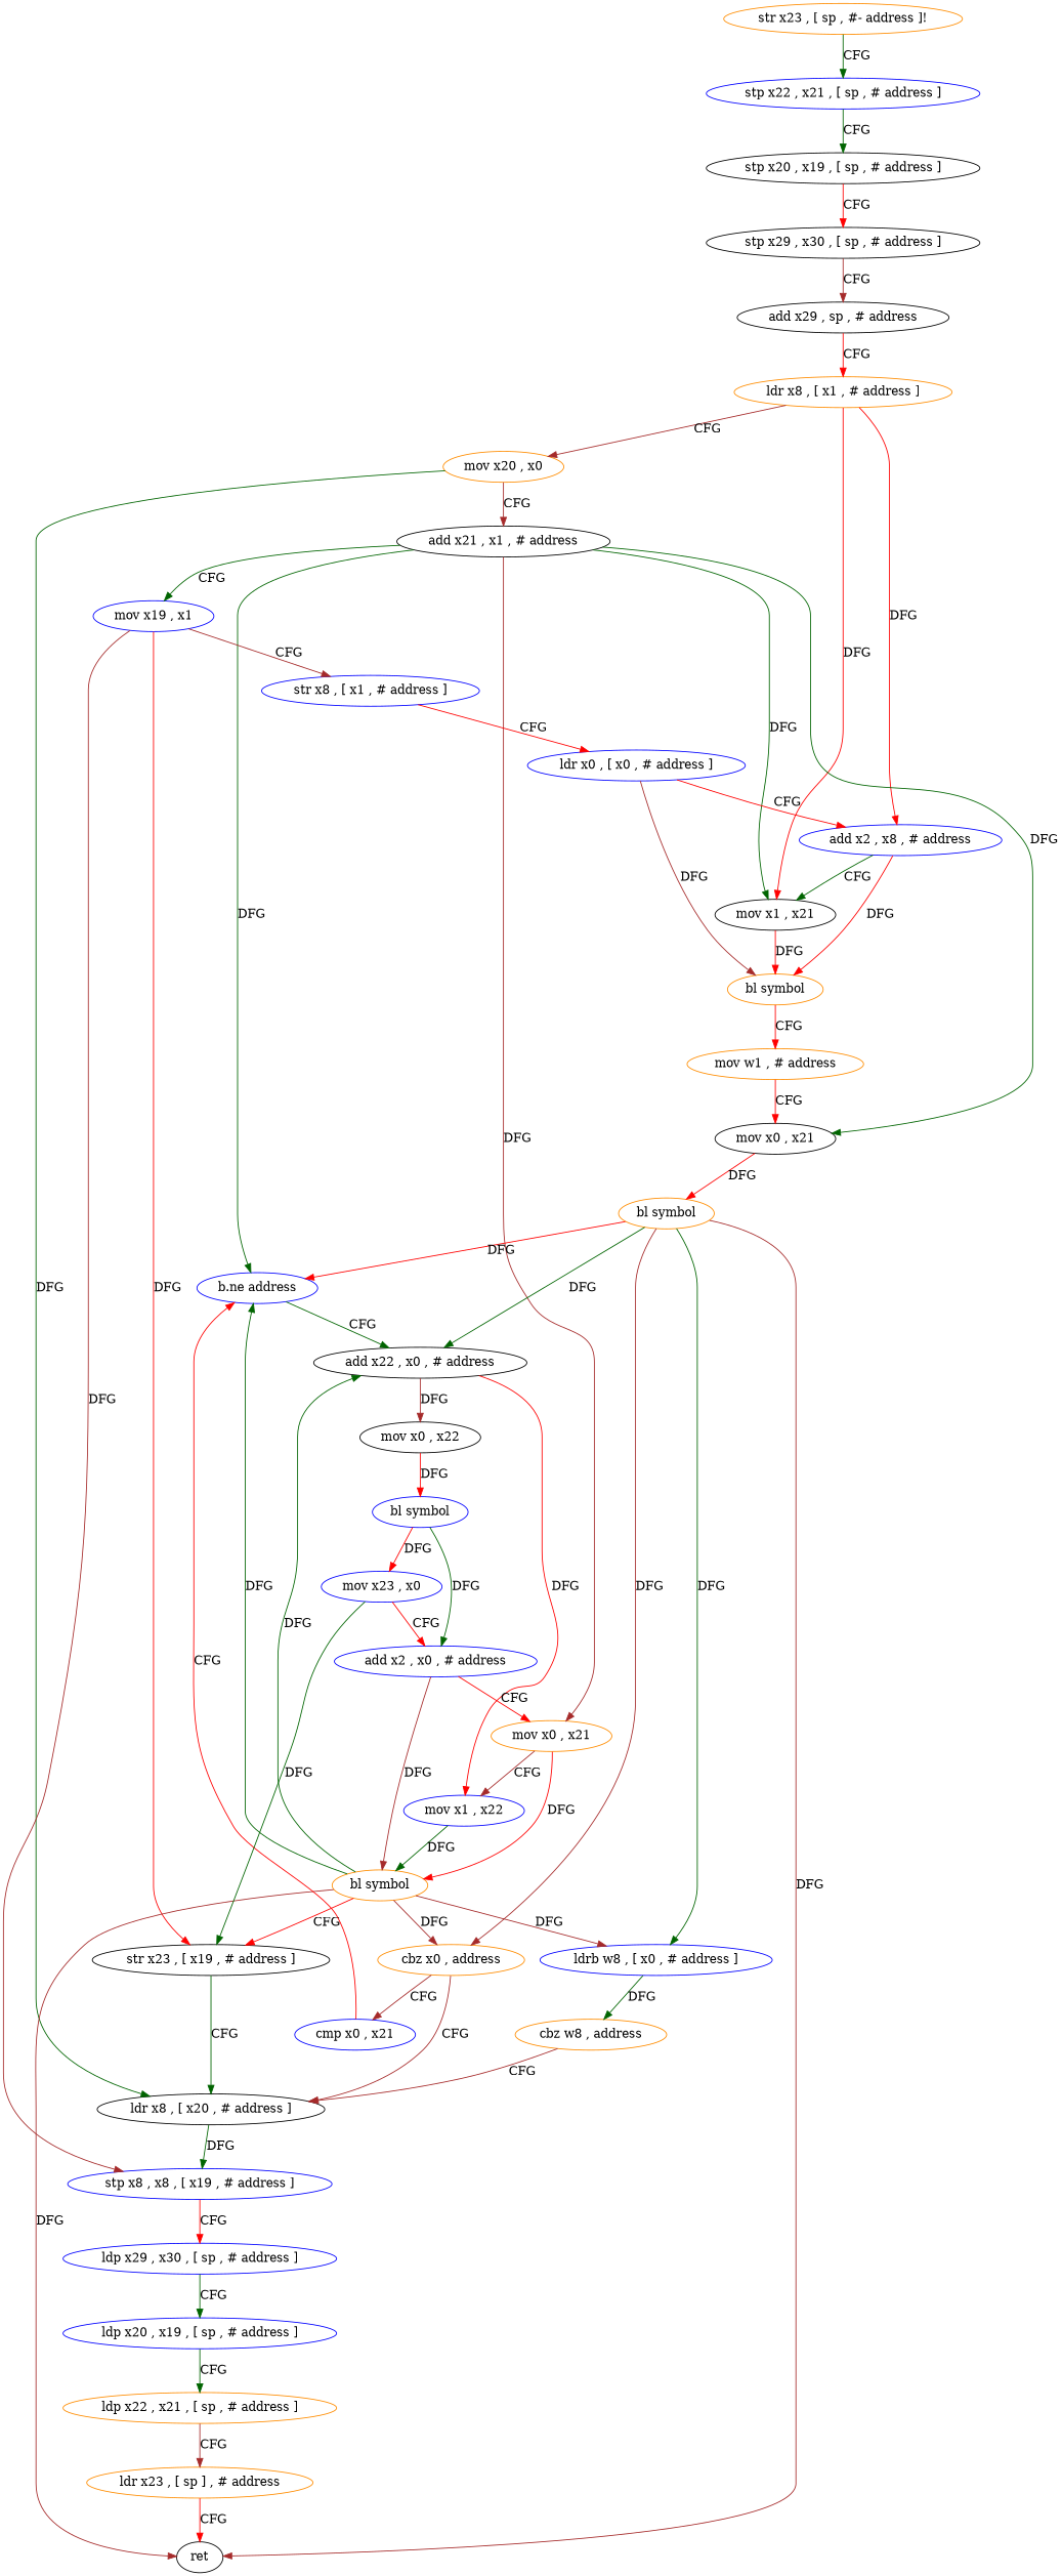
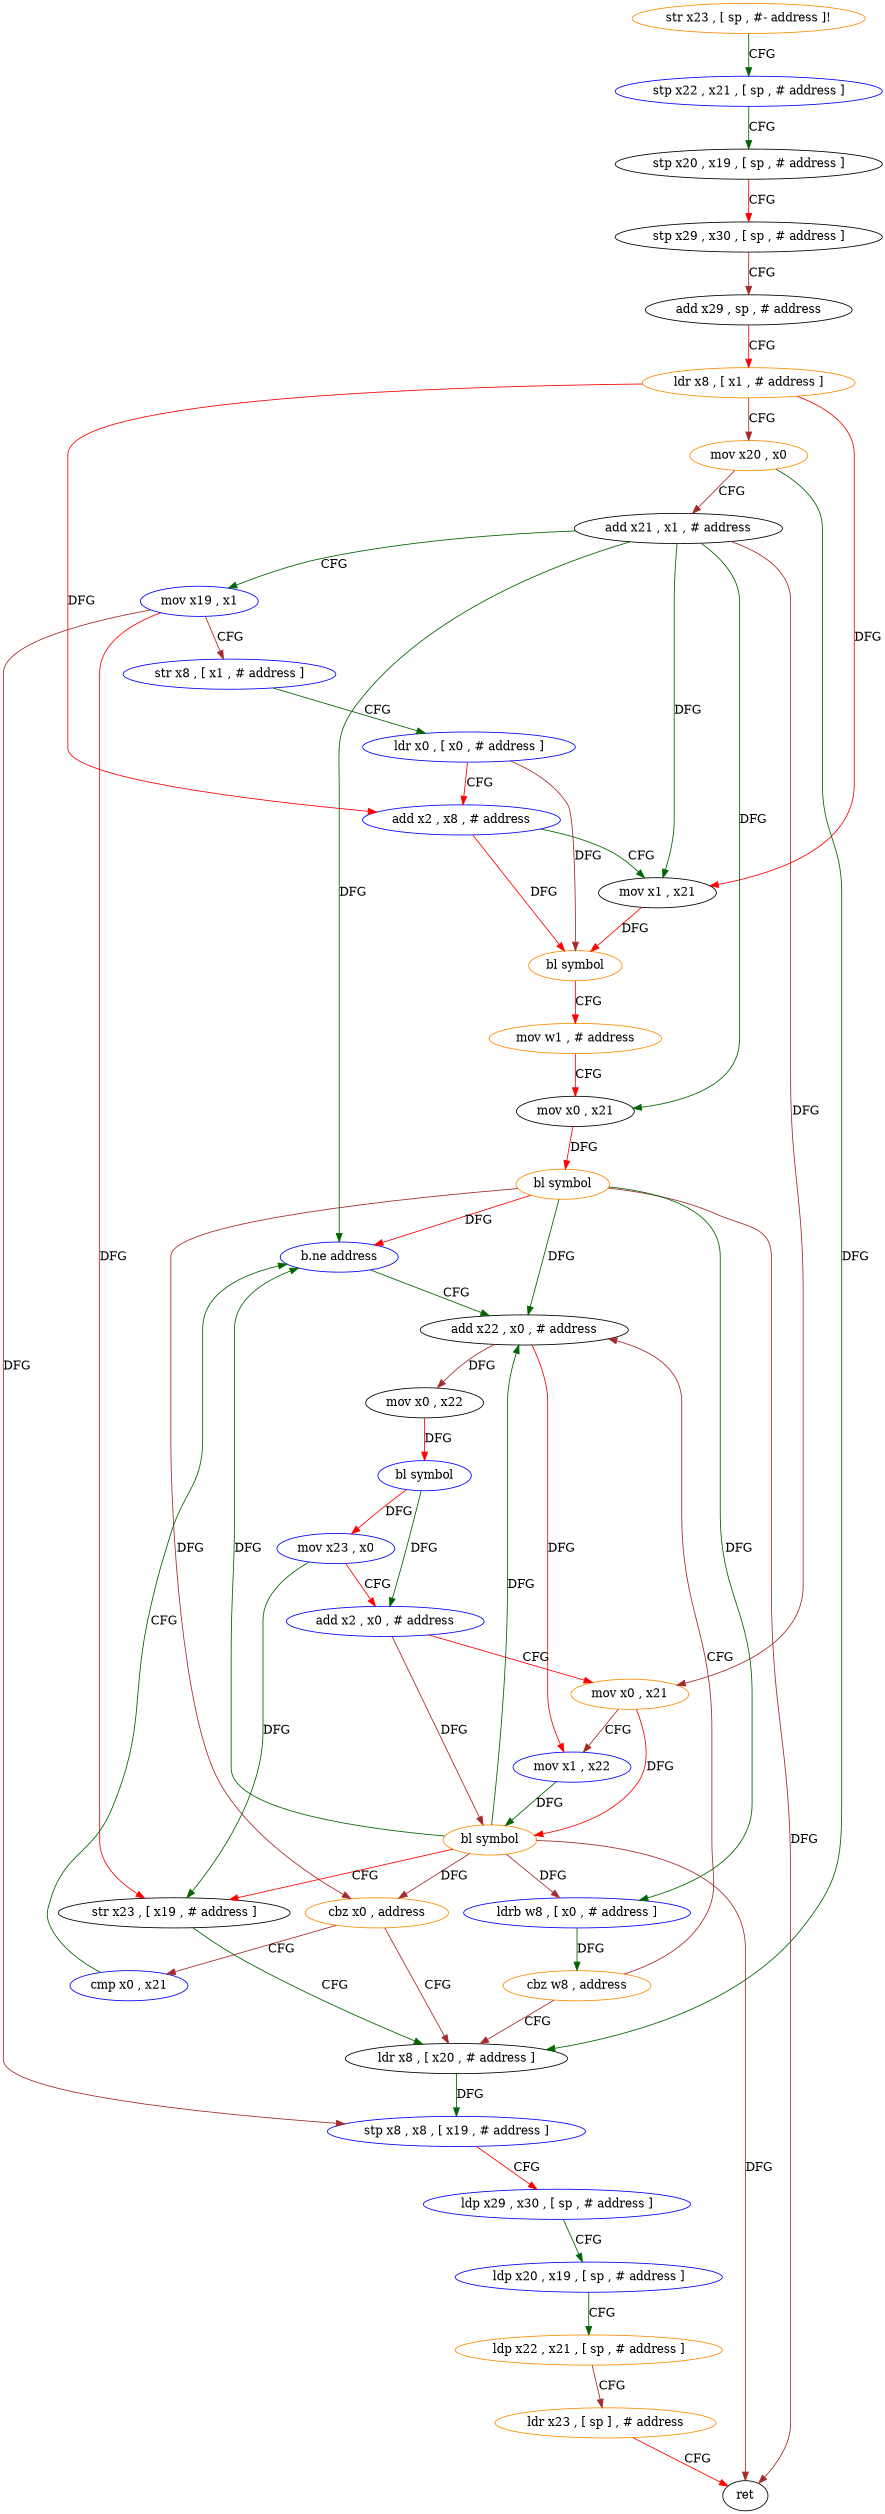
  digraph {
    node [color=blue]
    edge [color=darkgreen]
    n1 [color=darkorange label="str x23 , [ sp , #- address ]!"]
    n2 [label="stp x22 , x21 , [ sp , # address ]"]
    n3 [color=black label="stp x20 , x19 , [ sp , # address ]"]
    n4 [color=black label="stp x29 , x30 , [ sp , # address ]"]
    n5 [color=black label="add x29 , sp , # address"]
    n6 [color=darkorange label="ldr x8 , [ x1 , # address ]"]
    n7 [color=darkorange label="mov x20 , x0"]
    n8 [label="add x2 , x8 , # address"]
    n9 [color=black label="mov x1 , x21"]
    n10 [color=black label="add x21 , x1 , # address"]
    n11 [color=black label="ldr x8 , [ x20 , # address ]"]
    n12 [label="str x8 , [ x1 , # address ]"]
    n13 [label="ldr x0 , [ x0 , # address ]"]
    n14 [color=darkorange label="bl symbol"]
    n15 [label="mov x19 , x1"]
    n16 [color=black label="mov x0 , x21"]
    n17 [label="b.ne address"]
    n18 [color=darkorange label="mov x0 , x21"]
    n19 [label="stp x8 , x8 , [ x19 , # address ]"]
    n20 [color=black label="str x23 , [ x19 , # address ]"]
    n21 [color=darkorange label="bl symbol"]
    n22 [color=black label="add x22 , x0 , # address"]
    n23 [label="mov x1 , x22"]
    n24 [color=darkorange label="bl symbol"]
    n25 [label="ldp x29 , x30 , [ sp , # address ]"]
    n26 [color=darkorange label="mov w1 , # address"]
    n27 [color=darkorange label="cbz x0 , address"]
    n28 [color=black label=ret]
    n29 [label="ldrb w8 , [ x0 , # address ]"]
    n30 [label="cmp x0 , x21"]
    n31 [color=black label="mov x0 , x22"]
    n32 [color=darkorange label="cbz w8 , address"]
    n33 [label="ldp x20 , x19 , [ sp , # address ]"]
    n34 [color=darkorange label="ldp x22 , x21 , [ sp , # address ]"]
    n35 [color=darkorange label="ldr x23 , [ sp ] , # address"]
    n36 [label="bl symbol"]
    n37 [label="mov x23 , x0"]
    n38 [label="add x2 , x0 , # address"]
    n1 -> n2 [label=CFG]
    n2 -> n3 [label=CFG]
    n3 -> n4 [color=red label=CFG]
    n4 -> n5 [color=brown label=CFG]
    n5 -> n6 [color=red label=CFG]
    n6 -> n7 [color=brown label=CFG]
    n6 -> n8 [color=red label=DFG]
    n6 -> n9 [color=red label=DFG]
    n7 -> n10 [color=brown label=CFG]
    n7 -> n11 [label=DFG]
    n8 -> n9 [label=CFG]
    n8 -> n14 [color=red label=DFG]
    n9 -> n14 [color=red label=DFG]
    n10 -> n9 [label=DFG]
    n10 -> n15 [label=CFG]
    n10 -> n16 [label=DFG]
    n10 -> n17 [label=DFG]
    n10 -> n18 [color=brown label=DFG]
    n11 -> n19 [label=DFG]
-   n12 -> n13 [color=red label=CFG]
+   n12 -> n13 [label=CFG]
    n13 -> n8 [color=red label=CFG]
    n13 -> n14 [color=brown label=DFG]
    n14 -> n26 [color=red label=CFG]
    n15 -> n12 [color=brown label=CFG]
    n15 -> n19 [color=brown label=DFG]
    n15 -> n20 [color=red label=DFG]
    n16 -> n21 [color=red label=DFG]
    n17 -> n22 [label=CFG]
    n18 -> n23 [color=brown label=CFG]
    n18 -> n24 [color=red label=DFG]
    n19 -> n25 [color=red label=CFG]
    n20 -> n11 [label=CFG]
    n21 -> n17 [color=red label=DFG]
    n21 -> n22 [label=DFG]
    n21 -> n27 [color=brown label=DFG]
    n21 -> n28 [color=brown label=DFG]
    n21 -> n29 [label=DFG]
    n22 -> n23 [color=red label=DFG]
    n22 -> n31 [color=brown label=DFG]
    n23 -> n24 [label=DFG]
    n24 -> n17 [label=DFG]
    n24 -> n20 [color=red label=CFG]
    n24 -> n22 [label=DFG]
    n24 -> n27 [color=brown label=DFG]
    n24 -> n28 [color=brown label=DFG]
    n24 -> n29 [color=brown label=DFG]
    n25 -> n33 [label=CFG]
    n26 -> n16 [color=red label=CFG]
    n27 -> n11 [color=brown label=CFG]
    n27 -> n30 [color=brown label=CFG]
    n29 -> n32 [label=DFG]
-   n30 -> n17 [color=red label=CFG]
+   n30 -> n17 [label=CFG]
    n31 -> n36 [color=red label=DFG]
    n32 -> n11 [color=brown label=CFG]
+   n32 -> n22 [color=brown label=CFG]
    n33 -> n34 [label=CFG]
    n34 -> n35 [color=brown label=CFG]
    n35 -> n28 [color=red label=CFG]
    n36 -> n37 [color=red label=DFG]
    n36 -> n38 [label=DFG]
    n37 -> n20 [label=DFG]
    n37 -> n38 [color=red label=CFG]
    n38 -> n18 [color=red label=CFG]
    n38 -> n24 [color=brown label=DFG]
  }
